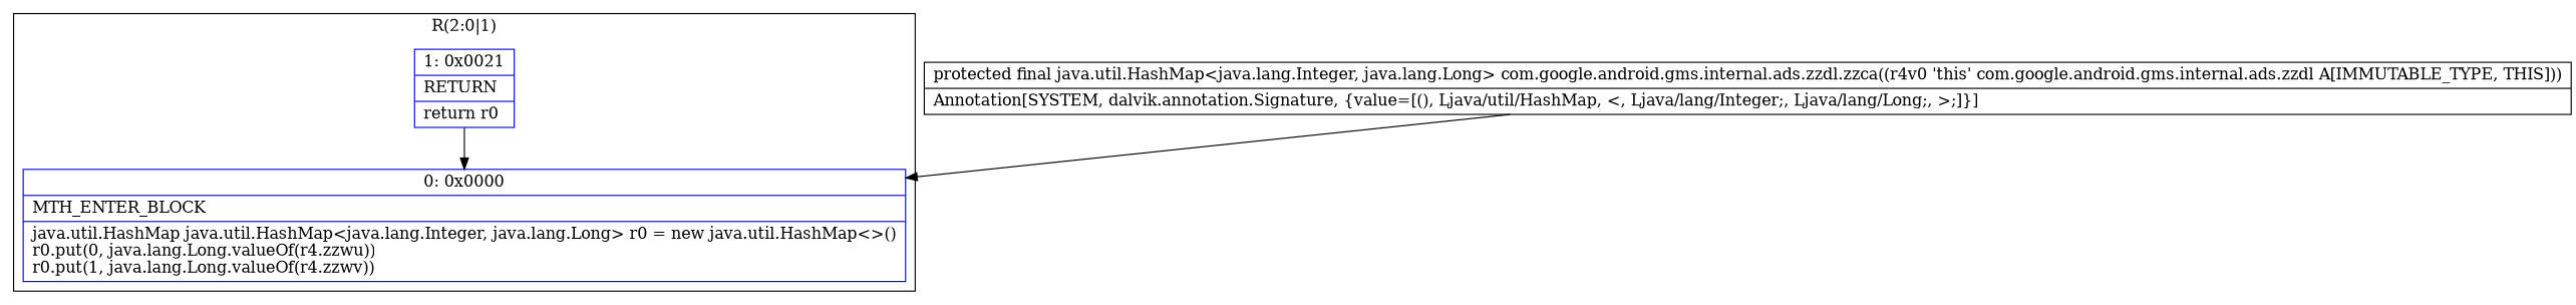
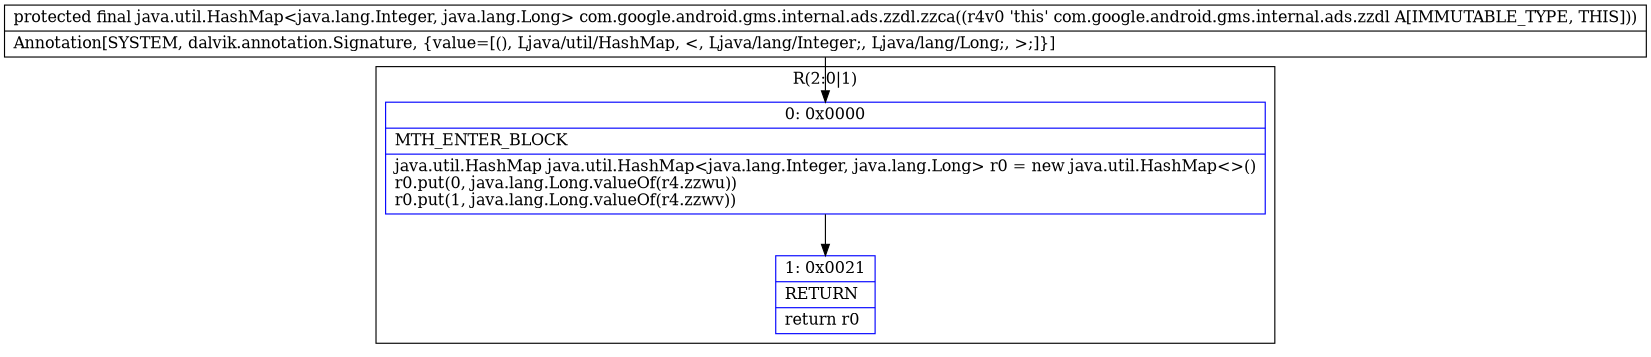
  digraph {
    node [color=blue shape=record]
    n1 [label="{0\:\ 0x0000|MTH_ENTER_BLOCK\l|java.util.HashMap java.util.HashMap\<java.lang.Integer, java.lang.Long\> r0 = new java.util.HashMap\<\>()\lr0.put(0, java.lang.Long.valueOf(r4.zzwu))\lr0.put(1, java.lang.Long.valueOf(r4.zzwv))\l}"]
    n2 [label="{1\:\ 0x0021|RETURN\l|return r0\l}"]
    n3 [label="{protected final java.util.HashMap\<java.lang.Integer, java.lang.Long\> com.google.android.gms.internal.ads.zzdl.zzca((r4v0 'this' com.google.android.gms.internal.ads.zzdl A[IMMUTABLE_TYPE, THIS]))  | Annotation[SYSTEM, dalvik.annotation.Signature, \{value=[(), Ljava\/util\/HashMap, \<, Ljava\/lang\/Integer;, Ljava\/lang\/Long;, \>;]\}]\l}" color=""]
    subgraph cluster_1 {
      label="R(2:0|1)"
      n1
      n2
    }
-   n2 -> n1
+   n1 -> n2
    n3 -> n1
  }
